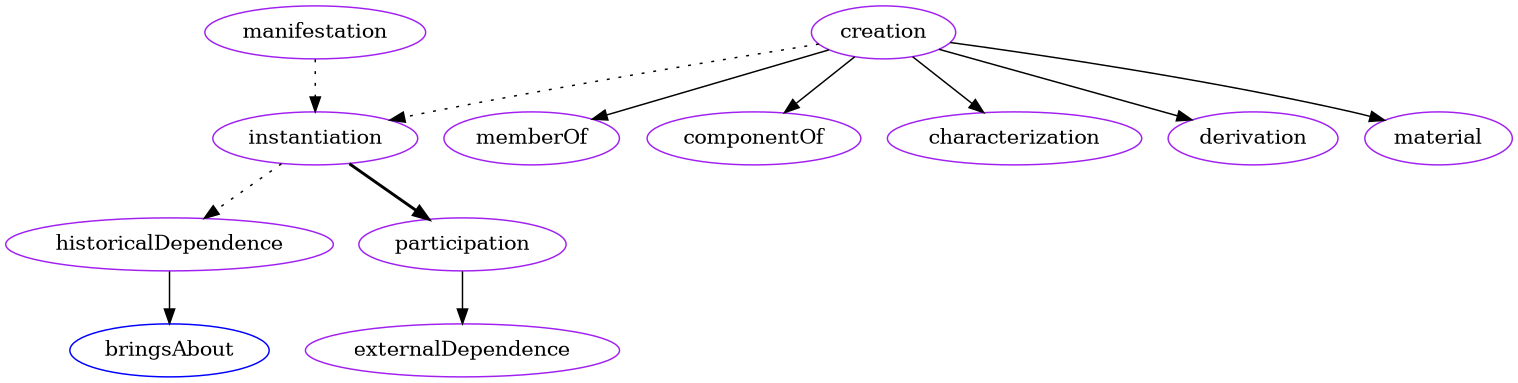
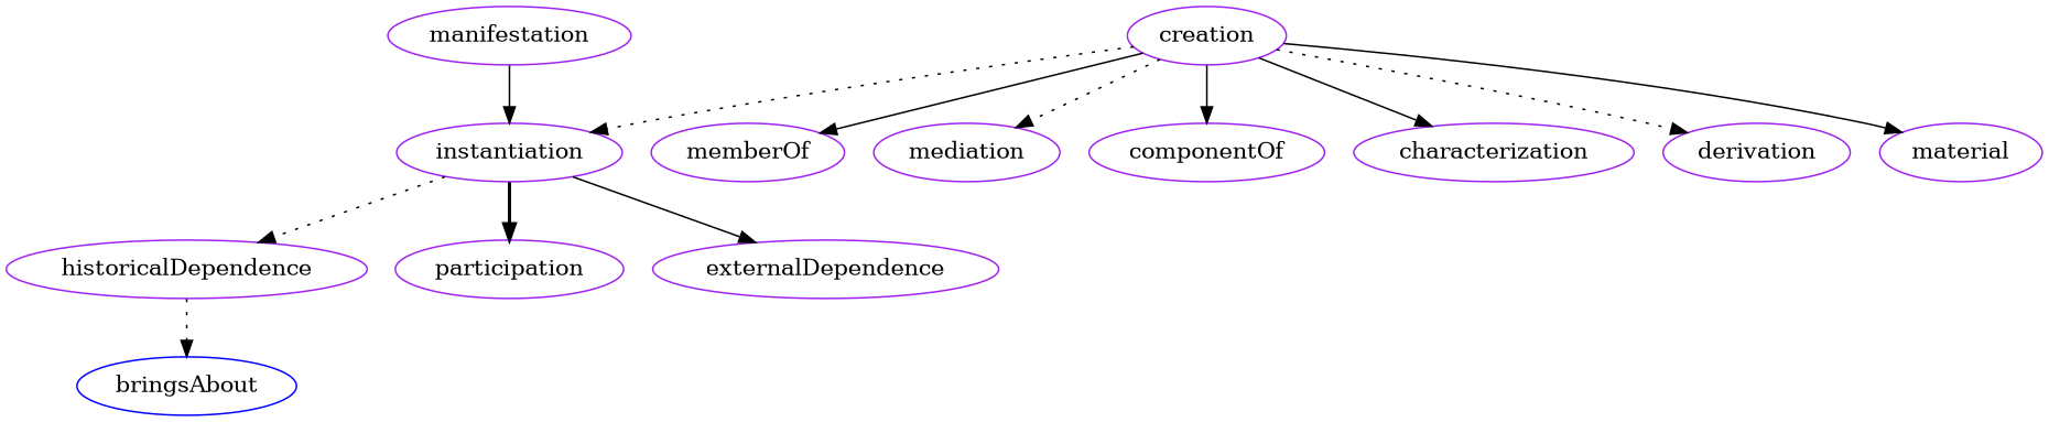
  strict digraph {
    node [color=purple]
    edge [style=solid]
    manifestation
    instantiation
    historicalDependence
    participation
    externalDependence
    bringsAbout [color=blue]
    creation
    memberOf
+   mediation
    componentOf
    characterization
    derivation
    material
-   manifestation -> instantiation [style=dotted]
+   manifestation -> instantiation
    instantiation -> historicalDependence [style=dotted]
    instantiation -> participation [style=bold]
-   participation -> externalDependence
-   historicalDependence -> bringsAbout
+   instantiation -> externalDependence
+   historicalDependence -> bringsAbout [style=dotted]
    creation -> instantiation [style=dotted]
    creation -> memberOf
+   creation -> mediation [style=dotted]
    creation -> componentOf
    creation -> characterization
-   creation -> derivation
+   creation -> derivation [style=dotted]
    creation -> material
  }
